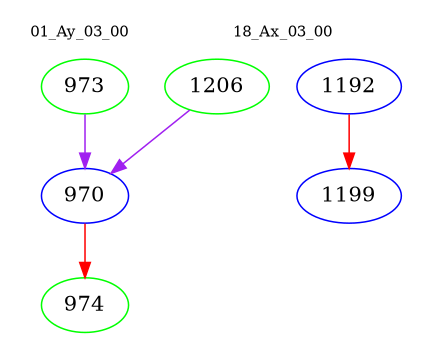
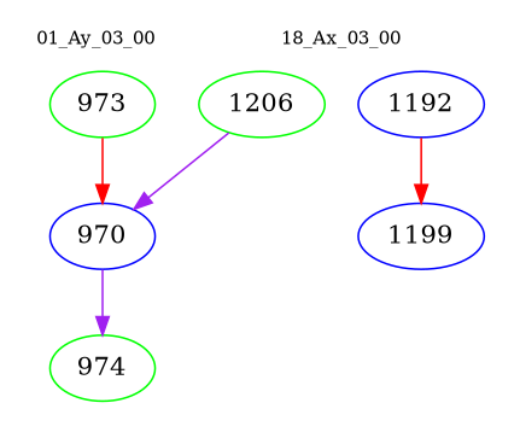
  digraph {
    node [color=green]
    edge [color=purple]
    n1 [label=973]
    n2 [color=blue label=970]
    n3 [label=974]
    n4 [label=1206]
    n5 [color=blue label=1192]
    n6 [color=blue label=1199]
    subgraph cluster_1 {
      color=white
      fontsize=10
      label="01_Ay_03_00"
      n1
      n2
      n3
    }
    subgraph cluster_2 {
      color=white
      fontsize=10
      label="18_Ax_03_00"
      n4
      n5
      n6
    }
-   n1 -> n2
-   n2 -> n3 [color=red]
+   n1 -> n2 [color=red]
+   n2 -> n3
    n4 -> n2
    n5 -> n6 [color=red]
  }
